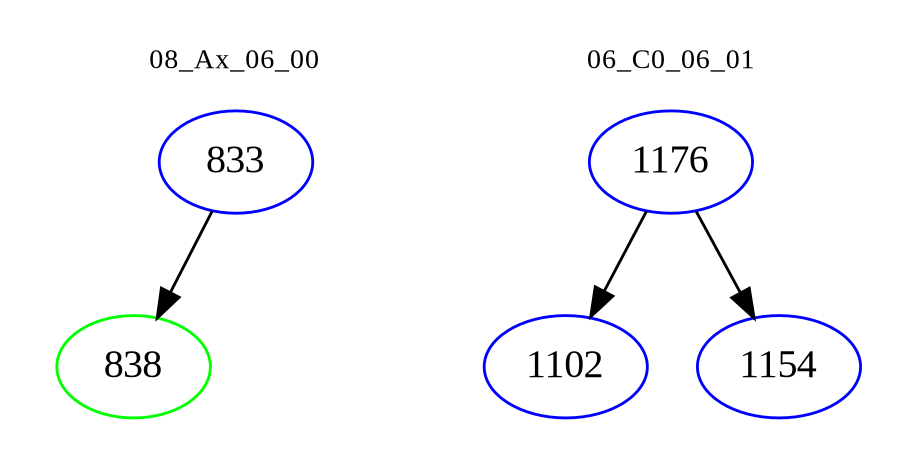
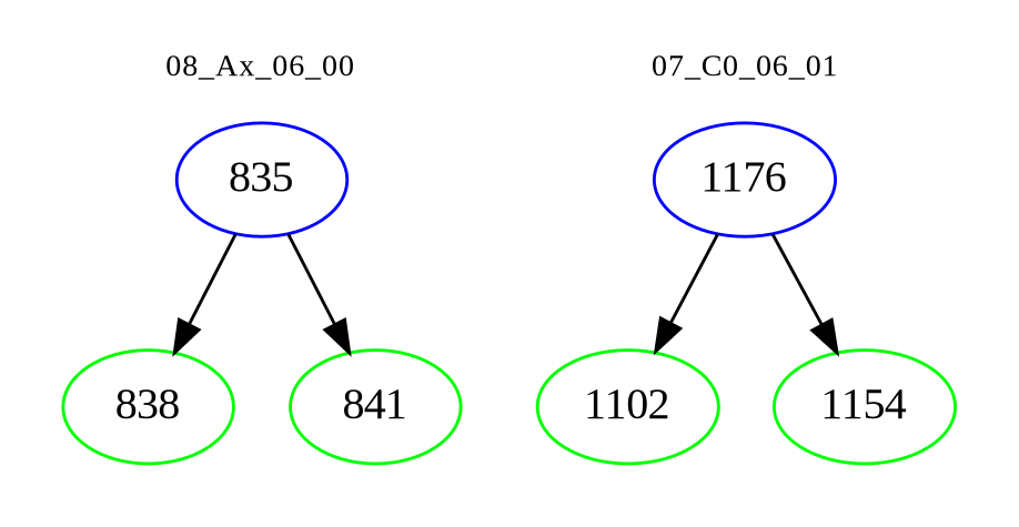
  digraph {
    fontname="Liberation Serif"
    node [color=green fontname="Liberation Serif"]
    edge [color=black fontname="Liberation Serif"]
-   n1 [color=blue label=833]
+   n1 [color=blue label=835]
    n2 [label=838]
+   n3 [label=841]
    n4 [color=blue label=1176]
-   n5 [color=blue label=1102]
-   n6 [color=blue label=1154]
+   n5 [label=1102]
+   n6 [label=1154]
    subgraph cluster_1 {
      color=white
      fontsize=10
      label="08_Ax_06_00"
      n1
      n2
+     n3
    }
    subgraph cluster_2 {
      color=white
      fontsize=10
-     label="06_C0_06_01"
+     label="07_C0_06_01"
      n4
      n5
      n6
    }
    n1 -> n2
+   n1 -> n3
    n4 -> n5
    n4 -> n6
  }
